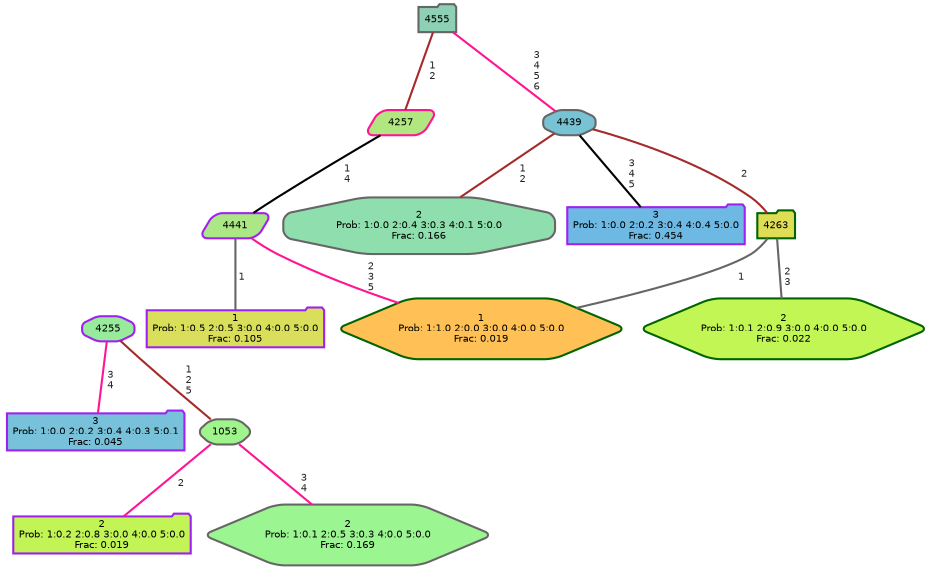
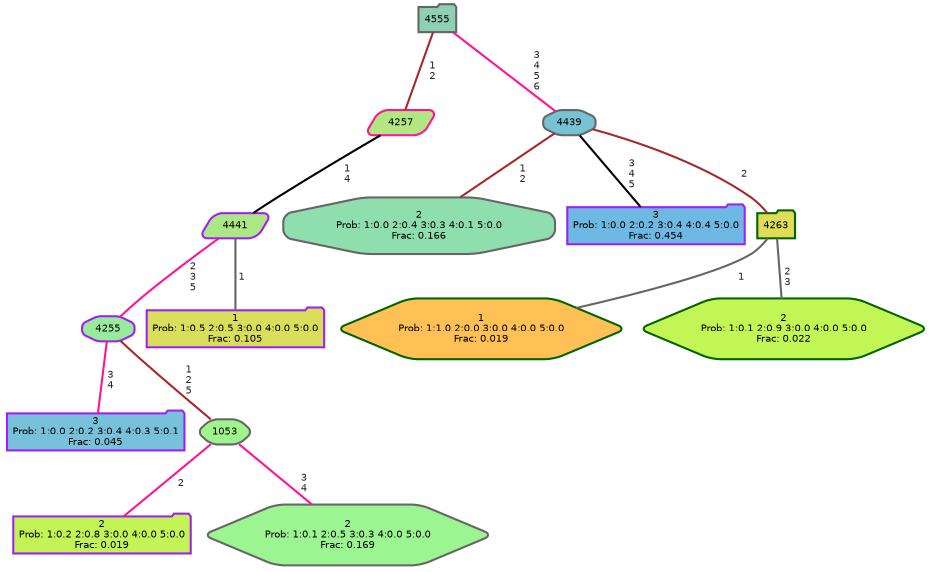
  graph {
    ranksep="0 equally"
    splines=straight
    node [color=purple fontcolor=black fontname=helvetica penwidth=3 shape=folder style="filled, rounded"]
    edge [color=deeppink fontcolor=grey14 fontname=helvetica fontweight=bold penwidth=3 style=bold]
    n1 [color=darkgreen fillcolor="#ffc155" label="1\nProb: 1:1.0 2:0.0 3:0.0 4:0.0 5:0.0\nFrac: 0.019" shape=hexagon]
    n2 [color=darkgreen fillcolor="#dedd55" label=4263]
    n3 [color=darkgreen fillcolor="#c2f655" label="2\nProb: 1:0.1 2:0.9 3:0.0 4:0.0 5:0.0\nFrac: 0.022" shape=hexagon]
    n4 [color=deeppink fillcolor="#b1e681" label=4257 shape=parallelogram]
    n5 [fillcolor="#ace786" label=4441 shape=parallelogram]
    n6 [fillcolor="#d9df5a" label="1\nProb: 1:0.5 2:0.5 3:0.0 4:0.0 5:0.0\nFrac: 0.105"]
    n7 [fillcolor="#97eb9a" label=4255 shape=octagon]
    n8 [fillcolor="#77c2da" label="3\nProb: 1:0.0 2:0.2 3:0.4 4:0.3 5:0.1\nFrac: 0.045"]
    n9 [color=gray40 fillcolor="#9ff58b" label=1053 shape=hexagon]
    n10 [fillcolor="#c3f455" label="2\nProb: 1:0.2 2:0.8 3:0.0 4:0.0 5:0.0\nFrac: 0.019"]
    n11 [color=gray40 fillcolor="#9bf591" label="2\nProb: 1:0.1 2:0.5 3:0.3 4:0.0 5:0.0\nFrac: 0.169" shape=hexagon]
    n12 [color=gray40 fillcolor="#8dd0b5" label=4555]
    n13 [color=gray40 fillcolor="#77c3d4" label=4439 shape=octagon]
    n14 [color=gray40 fillcolor="#8edfad" label="2\nProb: 1:0.0 2:0.4 3:0.3 4:0.1 5:0.0\nFrac: 0.166" shape=octagon]
    n15 [fillcolor="#6eb9e3" label="3\nProb: 1:0.0 2:0.2 3:0.4 4:0.4 5:0.0\nFrac: 0.454"]
    subgraph sub_1 {
      rank=same
    }
    n2 -- n1 [color=gray40 label=" 1"]
    n2 -- n3 [color=gray40 label=" 2\n 3"]
    n4 -- n5 [color=black label=" 1\n 4"]
    n5 -- n6 [color=gray40 label=" 1"]
-   n5 -- n1 [label=" 2\n 3\n 5" style=solid]
+   n5 -- n7 [label=" 2\n 3\n 5" style=solid]
    n7 -- n8 [label=" 3\n 4"]
    n7 -- n9 [color=brown label=" 1\n 2\n 5" style=solid]
    n9 -- n10 [label=" 2" style=solid]
    n9 -- n11 [label=" 3\n 4" style=solid]
    n12 -- n4 [color=brown label=" 1\n 2"]
    n12 -- n13 [label=" 3\n 4\n 5\n 6" style=solid]
    n13 -- n2 [color=brown label=" 2"]
    n13 -- n14 [color=brown label=" 1\n 2" style=solid]
    n13 -- n15 [color=black label=" 3\n 4\n 5"]
  }
